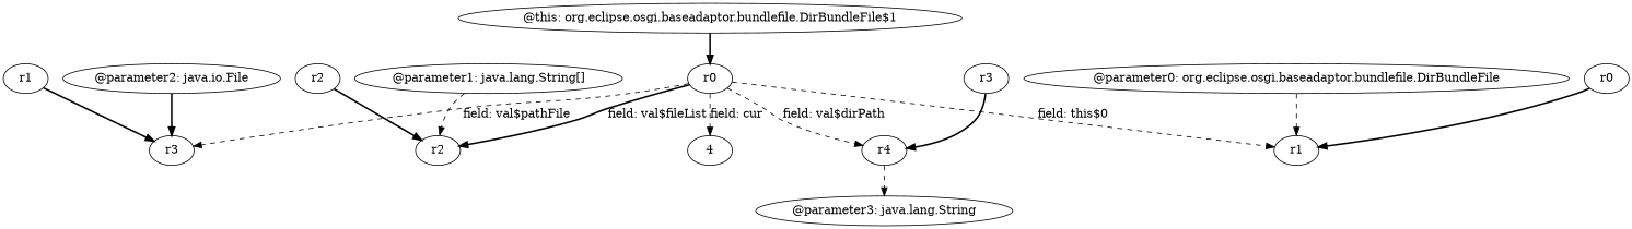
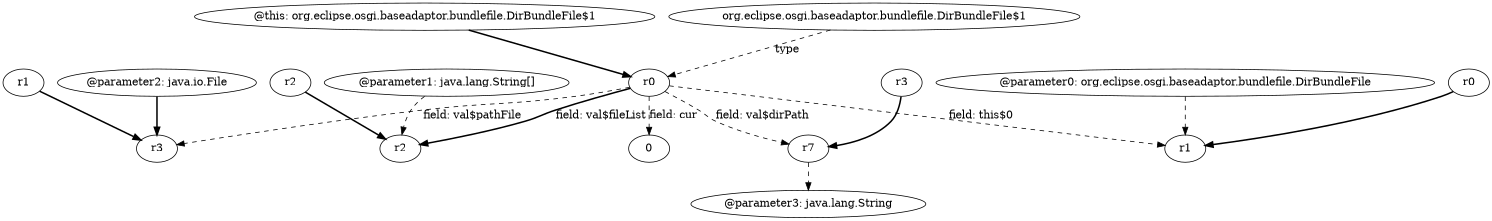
  digraph {
    edge [style=dashed]
    n1 [label="@parameter2: java.io.File"]
    n2 [label=r3]
    n3 [label=r0]
    n4 [label=r2]
-   n5 [label=r4]
-   n6 [label=4]
+   n5 [label=r7]
+   n6 [label=0]
    n7 [label=r1]
    n8 [label="@parameter3: java.lang.String"]
    n9 [label="@this: org.eclipse.osgi.baseadaptor.bundlefile.DirBundleFile$1"]
+   n10 [label="org.eclipse.osgi.baseadaptor.bundlefile.DirBundleFile$1"]
    n11 [label=r1]
    n12 [label=r2]
    n13 [label="@parameter0: org.eclipse.osgi.baseadaptor.bundlefile.DirBundleFile"]
    n14 [label=r3]
    n15 [label=r0]
    n16 [label="@parameter1: java.lang.String[]"]
    n1 -> n2 [style=bold]
    n3 -> n2 [label="field: val$pathFile"]
    n3 -> n4 [label="field: val$fileList" style=bold]
    n3 -> n5 [label="field: val$dirPath"]
    n3 -> n6 [label="field: cur"]
    n3 -> n7 [label="field: this$0"]
    n5 -> n8
    n9 -> n3 [style=bold]
+   n10 -> n3 [label=type]
    n11 -> n2 [style=bold]
    n12 -> n4 [style=bold]
    n13 -> n7
    n14 -> n5 [style=bold]
    n15 -> n7 [style=bold]
    n16 -> n4
  }
